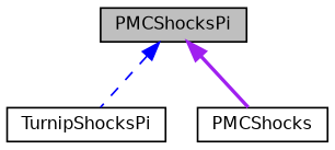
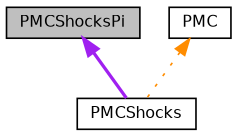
  digraph {
    node [color=black fontname=Helvetica fontsize=10 shape=record]
    edge [dir=back fontname=Helvetica fontsize=10 labelfontname=Helvetica labelfontsize=10]
    n1 [fillcolor=grey75 fontcolor=black height=0.2 label=PMCShocksPi style=filled width=0.4]
-   n2 [height=0.2 label=TurnipShocksPi width=0.4]
    n3 [height=0.2 label=PMCShocks width=0.4]
-   n1 -> n2 [color=blue style=dashed]
+   n4 [height=0.2 label=PMC width=0.4]
    n1 -> n3 [color=purple style=bold]
+   n4 -> n3 [color=darkorange style=dotted]
  }
